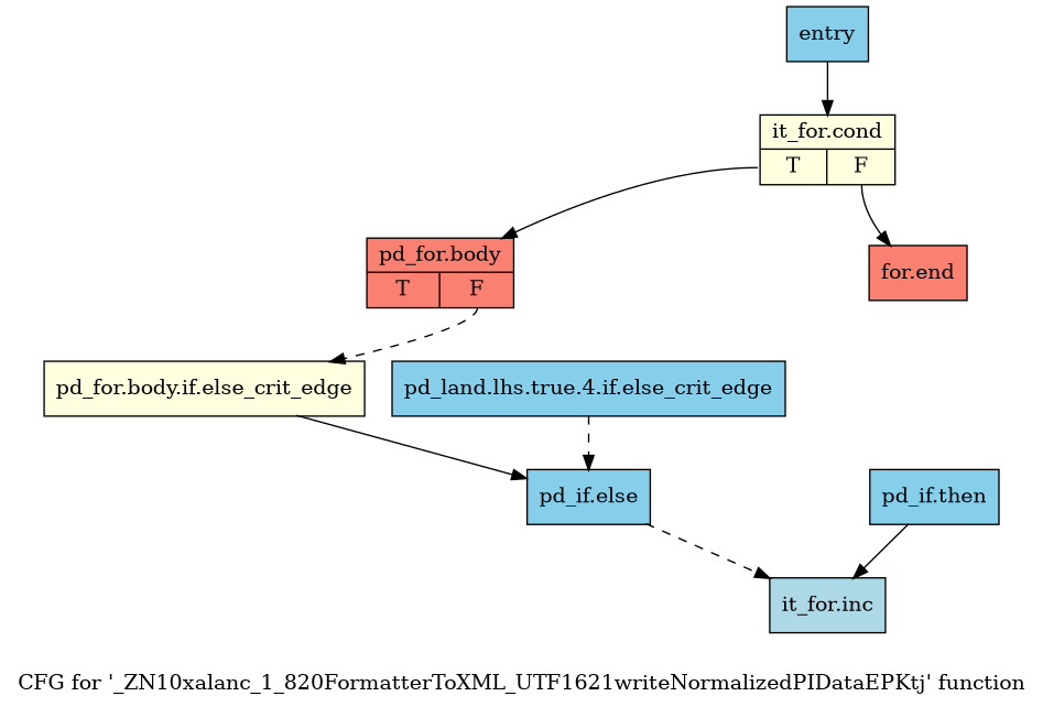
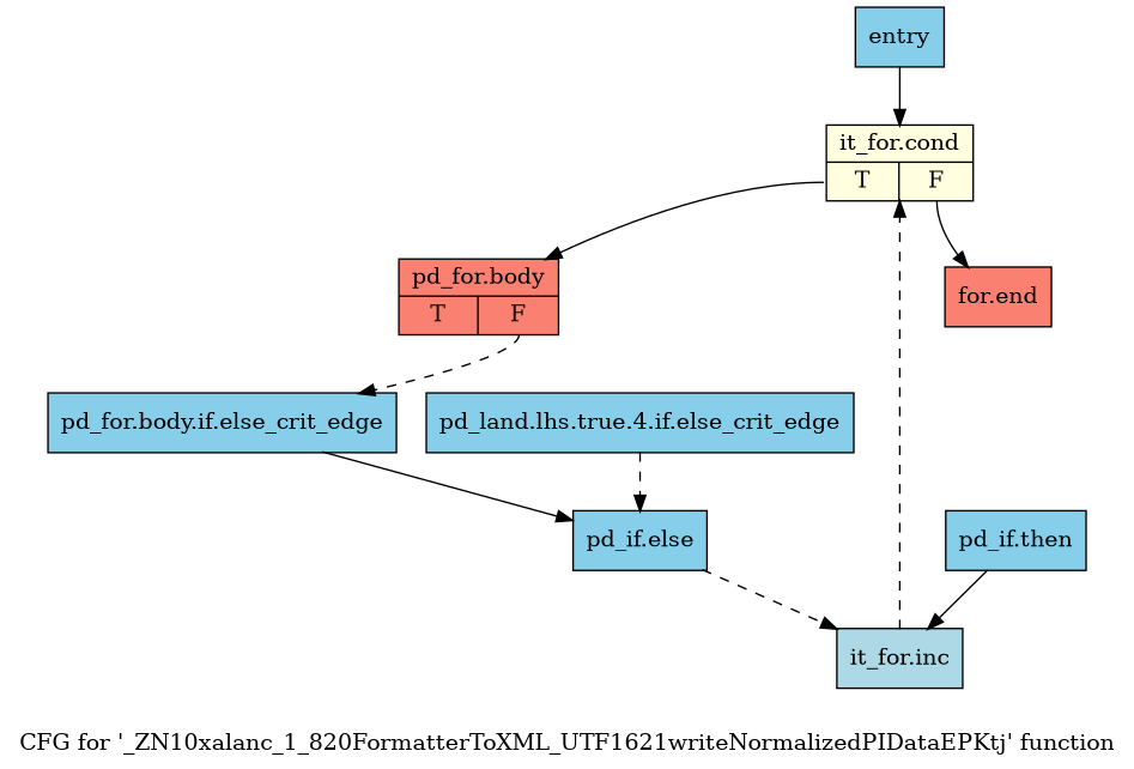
  digraph {
    label="CFG for '_ZN10xalanc_1_820FormatterToXML_UTF1621writeNormalizedPIDataEPKtj' function"
    node [fillcolor=skyblue shape=record style=filled]
    edge [style=solid]
    n1 [label="{entry}"]
    n2 [fillcolor=lightyellow label="{it_for.cond|{<s0>T|<s1>F}}"]
    n3 [fillcolor=salmon label="{pd_for.body|{<s0>T|<s1>F}}"]
    n4 [fillcolor=salmon label="{for.end}"]
-   n5 [fillcolor=lightyellow label="{pd_for.body.if.else_crit_edge}"]
+   n5 [label="{pd_for.body.if.else_crit_edge}"]
    n6 [label="{pd_if.else}"]
    n7 [label="{pd_if.then}"]
    n8 [fillcolor=lightblue label="{it_for.inc}"]
    n9 [label="{pd_land.lhs.true.4.if.else_crit_edge}"]
    n1 -> n2
    n2 -> n3 [tailport=s0]
    n2 -> n4 [tailport=s1]
    n3 -> n5 [style=dashed tailport=s1]
    n5 -> n6
    n6 -> n8 [style=dashed]
    n7 -> n8
+   n8 -> n2 [style=dashed]
    n9 -> n6 [style=dashed]
  }
